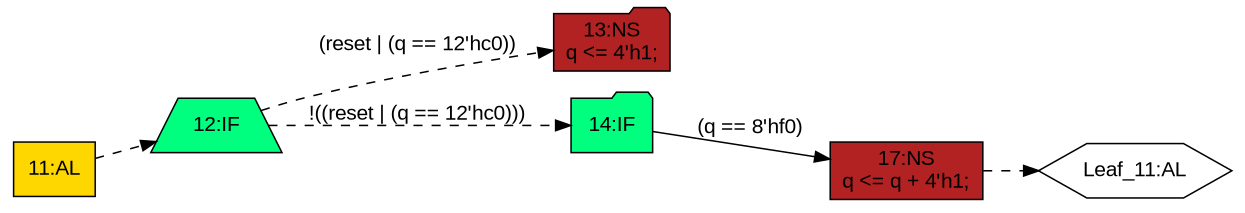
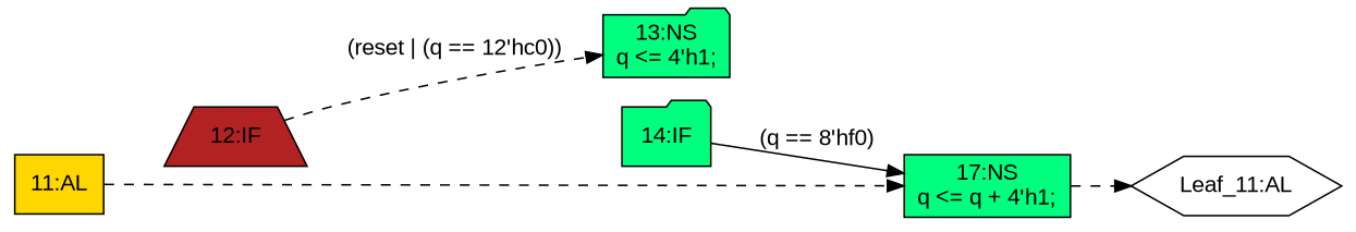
  strict digraph {
    fontname="Liberation Sans"
    rankdir=LR
    node [fillcolor=springgreen fontname="Liberation Sans" shape=folder statements="[]" style=filled typ=IfStatement]
    edge [cond="['reset', 'q']" fontname="Liberation Sans" lineno=12 style=dashed]
-   n1 [ast="<pyverilog.vparser.ast.IfStatement object at 0x7f85d4cd7310>" label="12:IF" shape=trapezium]
-   n2 [ast="<pyverilog.vparser.ast.NonblockingSubstitution object at 0x7f85d4cd78d0>" fillcolor=firebrick label="13:NS\nq <= 4'h1;" statements="[<pyverilog.vparser.ast.NonblockingSubstitution object at 0x7f85d4cd78d0>]" typ=NonblockingSubstitution]
+   n1 [ast="<pyverilog.vparser.ast.IfStatement object at 0x7f85d4cd7310>" fillcolor=firebrick label="12:IF" shape=trapezium]
+   n2 [ast="<pyverilog.vparser.ast.NonblockingSubstitution object at 0x7f85d4cd78d0>" label="13:NS\nq <= 4'h1;" statements="[<pyverilog.vparser.ast.NonblockingSubstitution object at 0x7f85d4cd78d0>]" typ=NonblockingSubstitution]
    n3 [ast="<pyverilog.vparser.ast.IfStatement object at 0x7f85d4cd7450>" label="14:IF"]
-   n4 [ast="<pyverilog.vparser.ast.NonblockingSubstitution object at 0x7f85d4cd7490>" fillcolor=firebrick label="17:NS\nq <= q + 4'h1;" shape=box statements="[<pyverilog.vparser.ast.NonblockingSubstitution object at 0x7f85d4cd7490>]" typ=NonblockingSubstitution]
+   n4 [ast="<pyverilog.vparser.ast.NonblockingSubstitution object at 0x7f85d4cd7490>" label="17:NS\nq <= q + 4'h1;" shape=box statements="[<pyverilog.vparser.ast.NonblockingSubstitution object at 0x7f85d4cd7490>]" typ=NonblockingSubstitution]
    n5 [def_var="['q']" label="Leaf_11:AL" shape=hexagon fillcolor="" statements="" style="" typ=""]
    n6 [ast="<pyverilog.vparser.ast.Always object at 0x7f85d4cd7b50>" clk_sens=True fillcolor=gold label="11:AL" sens="['clk']" shape=box typ=Always use_var="['q', 'reset']"]
    n1 -> n2 [label="(reset | (q == 12'hc0))"]
-   n1 -> n3 [label="!((reset | (q == 12'hc0)))"]
    n3 -> n4 [cond="['q']" label="(q == 8'hf0)" lineno=14 style=solid]
    n4 -> n5 [cond="[]" lineno=None]
-   n6 -> n1 [cond="[]" lineno=None]
+   n6 -> n4 [cond="[]" lineno=None]
  }
